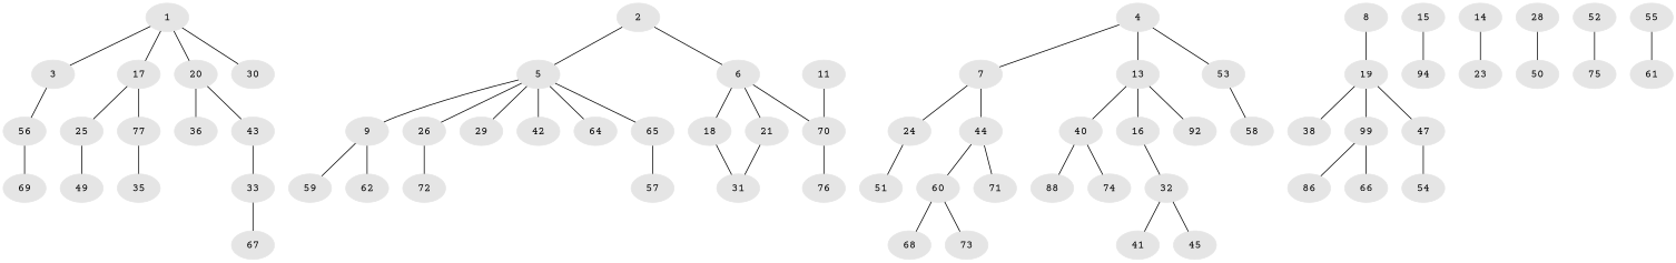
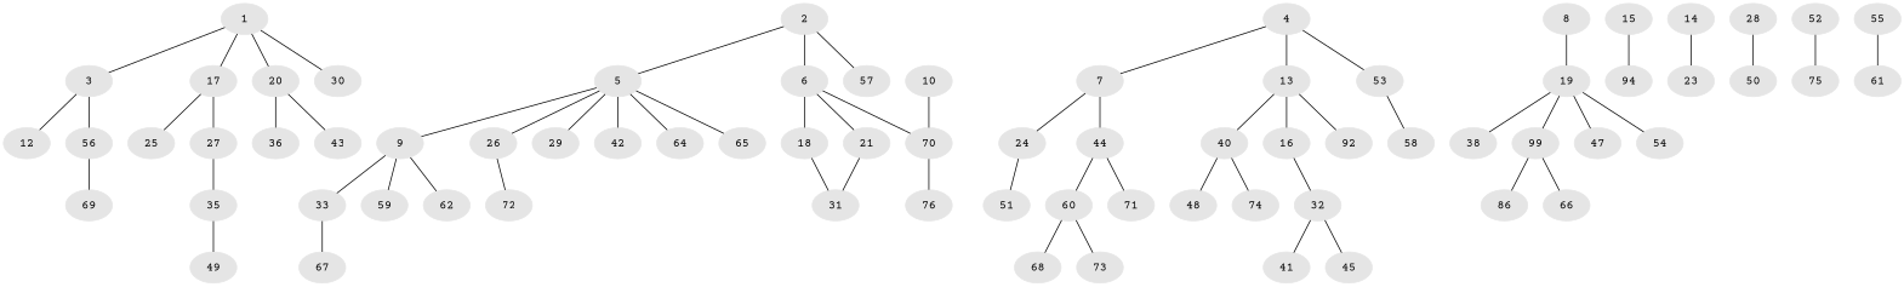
  graph {
    fontname="Courier Prime"
    node [color=gray90 fontname="Courier Prime" style=filled]
    edge [fontname="Courier Prime"]
    1
    3
    17
    20
    30
    2
    5
    6
    57
+   12
    56
    25
-   27 [label=77]
+   27
    36
    43
    9
    26
    29
    42
    64
    65
    18
    21
    70
    4
    7
    13
    53
    69
    24
    44
    8
    19
    40
    16
    n36 [label=92]
    58
    33
    59
    62
    n41 [label=94]
    15
    72
-   10 [label=11]
+   10
    31
    51
    60
    71
    38
    n50 [label=99]
    47
-   48 [label=88]
+   48
    74
    67
    76
    14
    23
    32
    28
    50
    41
    45
    35
    52
    75
    n66 [label=86]
    66
    54
    49
    55
    61
    68
    73
    1 -- 3
    1 -- 17
    1 -- 20
    1 -- 30
+   3 -- 12
    3 -- 56
    17 -- 25
    17 -- 27
    20 -- 36
    20 -- 43
    2 -- 5
    2 -- 6
-   65 -- 57
+   2 -- 57
    5 -- 9
    5 -- 26
    5 -- 29
    5 -- 42
    5 -- 64
    5 -- 65
    6 -- 18
    6 -- 21
    6 -- 70
    56 -- 69
    27 -- 35
-   43 -- 33
+   9 -- 33
    9 -- 59
    9 -- 62
    26 -- 72
    18 -- 31
    21 -- 31
    70 -- 76
    4 -- 7
    4 -- 13
    4 -- 53
    7 -- 24
    7 -- 44
    13 -- 40
    13 -- 16
    13 -- n36
    53 -- 58
    24 -- 51
    44 -- 60
    44 -- 71
    8 -- 19
    19 -- 38
    19 -- n50
    19 -- 47
    40 -- 48
    40 -- 74
    16 -- 32
    33 -- 67
    15 -- n41
    10 -- 70
    60 -- 68
    60 -- 73
    n50 -- n66
    n50 -- 66
-   47 -- 54
+   19 -- 54
    14 -- 23
    32 -- 41
    32 -- 45
    28 -- 50
-   25 -- 49
+   35 -- 49
    52 -- 75
    55 -- 61
  }
